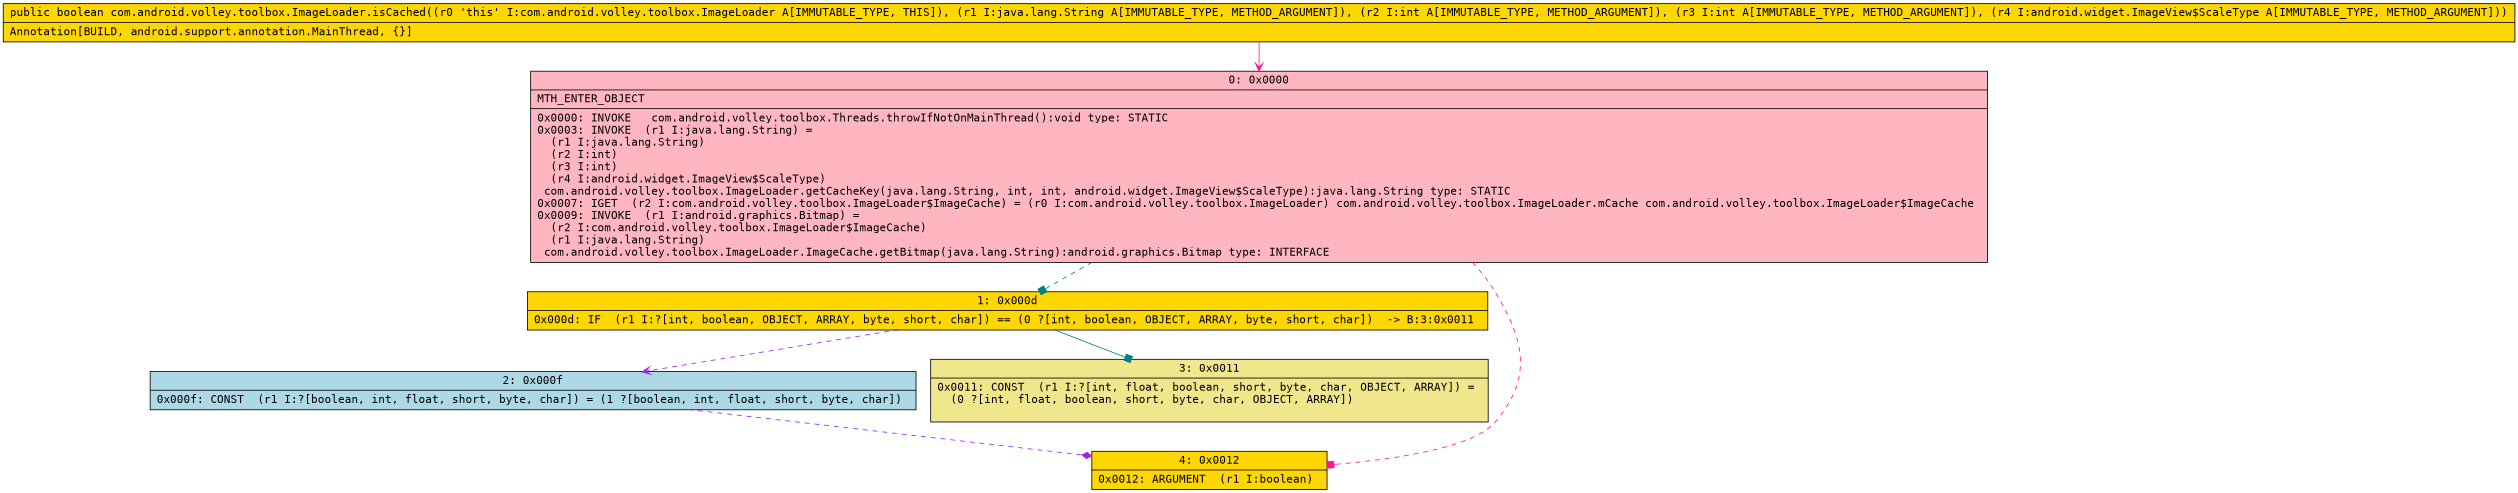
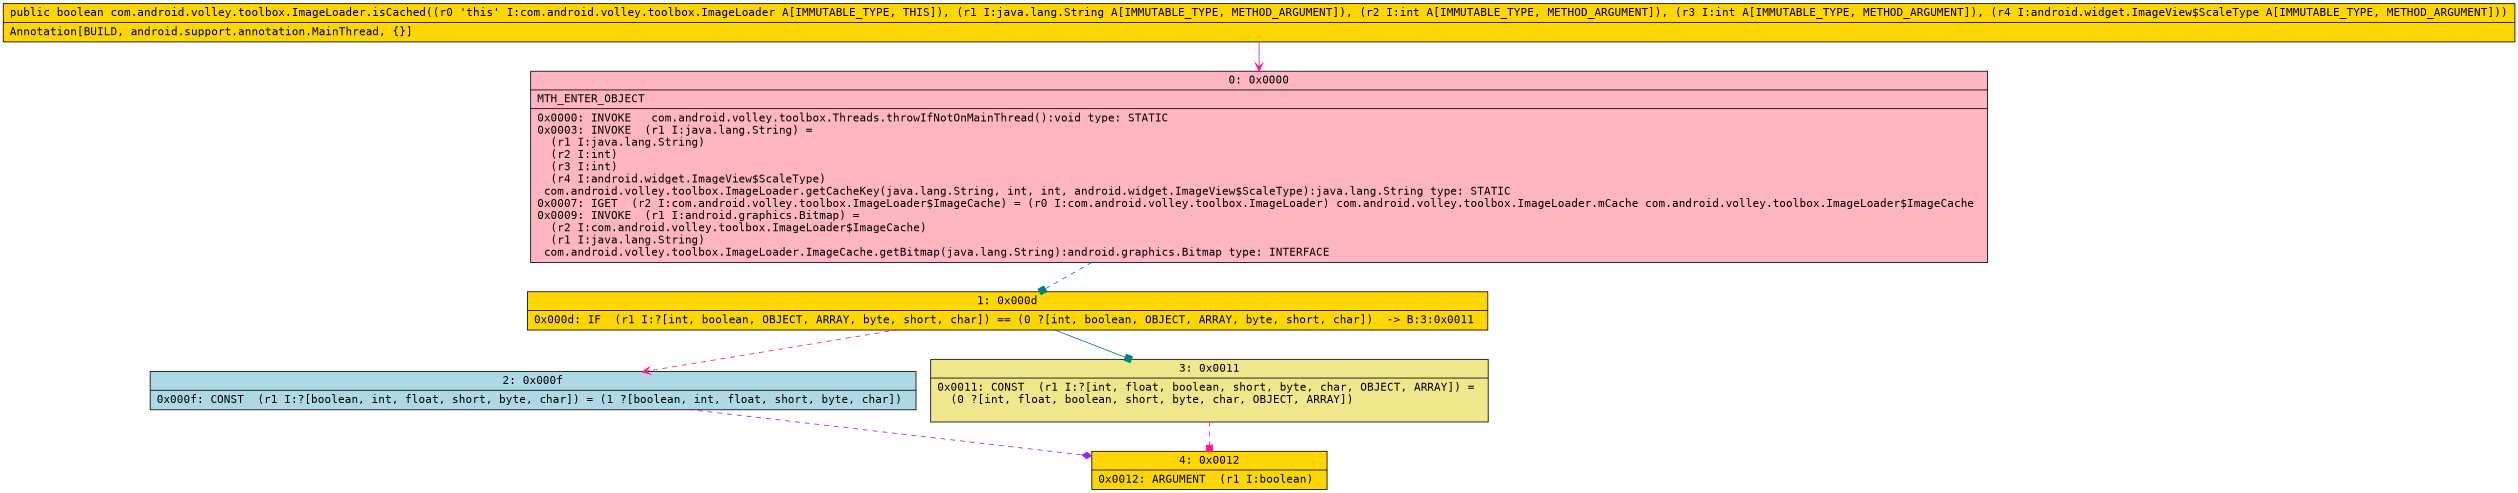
  digraph {
    fontname="DejaVu Sans Mono"
    node [fillcolor=gold fontname="DejaVu Sans Mono" shape=record style=filled]
    edge [arrowhead=box color=teal fontname="DejaVu Sans Mono" style=dashed]
    n1 [fillcolor=lightpink label="{0\:\ 0x0000|MTH_ENTER_OBJECT\l|0x0000: INVOKE   com.android.volley.toolbox.Threads.throwIfNotOnMainThread():void type: STATIC \l0x0003: INVOKE  (r1 I:java.lang.String) = \l  (r1 I:java.lang.String)\l  (r2 I:int)\l  (r3 I:int)\l  (r4 I:android.widget.ImageView$ScaleType)\l com.android.volley.toolbox.ImageLoader.getCacheKey(java.lang.String, int, int, android.widget.ImageView$ScaleType):java.lang.String type: STATIC \l0x0007: IGET  (r2 I:com.android.volley.toolbox.ImageLoader$ImageCache) = (r0 I:com.android.volley.toolbox.ImageLoader) com.android.volley.toolbox.ImageLoader.mCache com.android.volley.toolbox.ImageLoader$ImageCache \l0x0009: INVOKE  (r1 I:android.graphics.Bitmap) = \l  (r2 I:com.android.volley.toolbox.ImageLoader$ImageCache)\l  (r1 I:java.lang.String)\l com.android.volley.toolbox.ImageLoader.ImageCache.getBitmap(java.lang.String):android.graphics.Bitmap type: INTERFACE \l}"]
    n2 [label="{1\:\ 0x000d|0x000d: IF  (r1 I:?[int, boolean, OBJECT, ARRAY, byte, short, char]) == (0 ?[int, boolean, OBJECT, ARRAY, byte, short, char])  \-\> B:3:0x0011 \l}"]
    n3 [fillcolor=lightblue label="{2\:\ 0x000f|0x000f: CONST  (r1 I:?[boolean, int, float, short, byte, char]) = (1 ?[boolean, int, float, short, byte, char]) \l}"]
    n4 [fillcolor=khaki label="{3\:\ 0x0011|0x0011: CONST  (r1 I:?[int, float, boolean, short, byte, char, OBJECT, ARRAY]) = \l  (0 ?[int, float, boolean, short, byte, char, OBJECT, ARRAY])\l \l}"]
    n5 [label="{4\:\ 0x0012|0x0012: ARGUMENT  (r1 I:boolean) \l}"]
    n6 [label="{public boolean com.android.volley.toolbox.ImageLoader.isCached((r0 'this' I:com.android.volley.toolbox.ImageLoader A[IMMUTABLE_TYPE, THIS]), (r1 I:java.lang.String A[IMMUTABLE_TYPE, METHOD_ARGUMENT]), (r2 I:int A[IMMUTABLE_TYPE, METHOD_ARGUMENT]), (r3 I:int A[IMMUTABLE_TYPE, METHOD_ARGUMENT]), (r4 I:android.widget.ImageView$ScaleType A[IMMUTABLE_TYPE, METHOD_ARGUMENT]))  | Annotation[BUILD, android.support.annotation.MainThread, \{\}]\l}"]
    n1 -> n2
-   n2 -> n3 [arrowhead=vee color=purple]
+   n2 -> n3 [arrowhead=vee color=deeppink]
    n2 -> n4 [style=solid]
    n3 -> n5 [arrowhead=diamond color=purple]
-   n1 -> n5 [color=deeppink]
+   n4 -> n5 [color=deeppink]
    n6 -> n1 [arrowhead=vee color=deeppink style=solid]
  }
